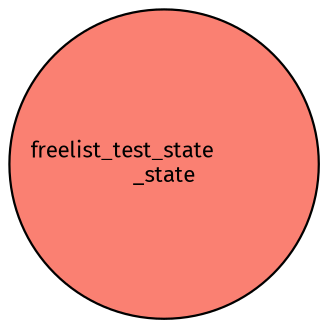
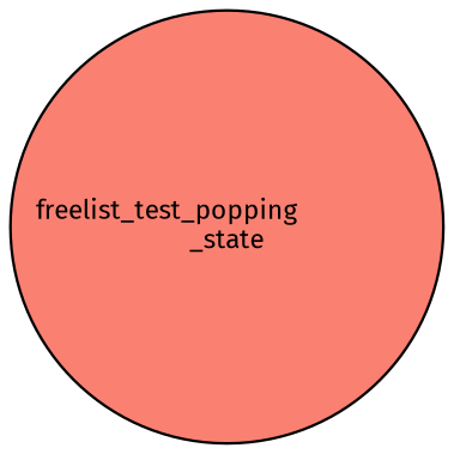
  digraph {
    rankdir=LR
    fontname="Fira Sans"
-   n1 [color=black fillcolor=salmon fontname="Fira Sans" fontsize=10 height=0.2 label="freelist_test_state\l_state" shape=circle style=filled width=0.4]
+   n1 [color=black fillcolor=salmon fontname="Fira Sans" fontsize=10 height=0.2 label="freelist_test_popping\l_state" shape=circle style=filled width=0.4]
  }
